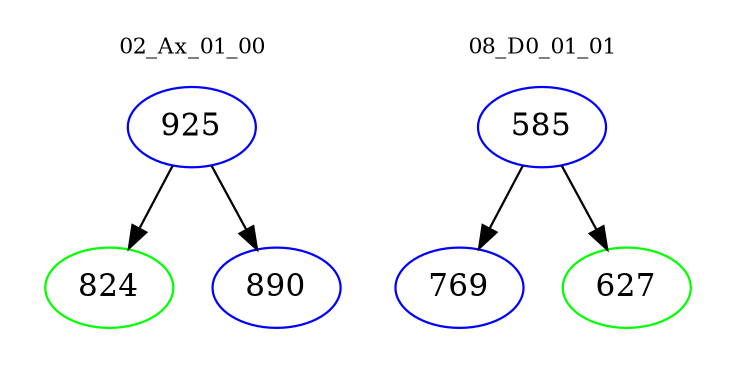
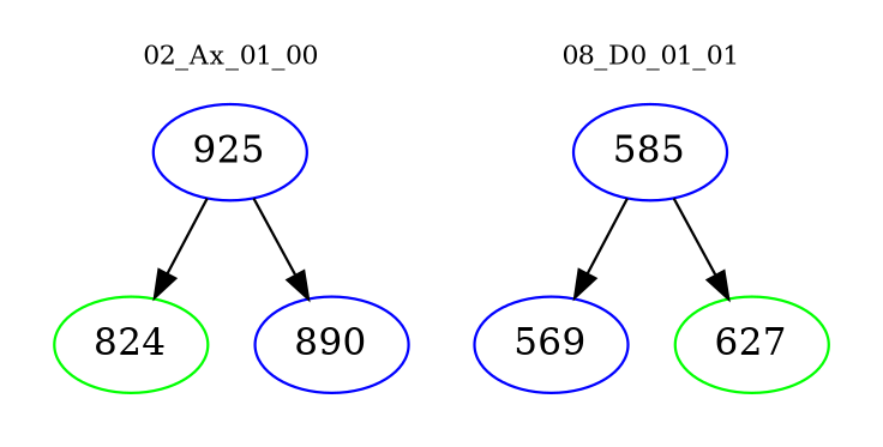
  digraph {
    node [color=blue]
    edge [color=black]
    n1 [label=925]
    n2 [color=green label=824]
    n3 [label=890]
    n4 [label=585]
-   n5 [label=769]
+   n5 [label=569]
    n6 [color=green label=627]
    subgraph cluster_1 {
      color=white
      fontsize=10
      label="02_Ax_01_00"
      n1
      n2
      n3
    }
    subgraph cluster_2 {
      color=white
      fontsize=10
      label="08_D0_01_01"
      n4
      n5
      n6
    }
    n1 -> n2
    n1 -> n3
    n4 -> n5
    n4 -> n6
  }
